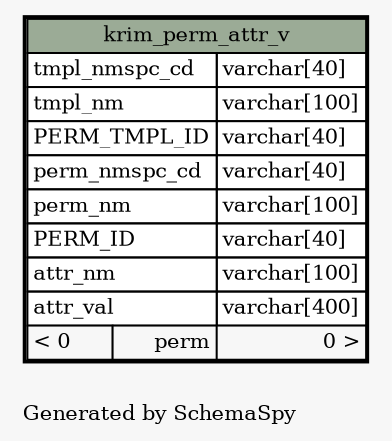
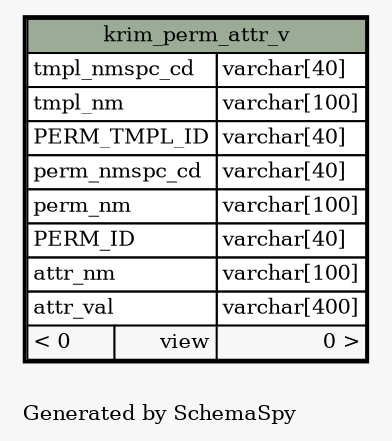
  digraph {
    bgcolor="#f7f7f7"
    fontname="DejaVu Serif"
    fontsize=11
    label="\nGenerated by SchemaSpy"
    labeljust=l
    nodesep=0.18
    rankdir=RL
    ranksep=0.46
-   n1 [fontname="DejaVu Serif" fontsize=11 label=<     <TABLE BORDER="2" CELLBORDER="1" CELLSPACING="0" BGCOLOR="#ffffff">       <TR><TD COLSPAN="3" BGCOLOR="#9bab96" ALIGN="CENTER">krim_perm_attr_v</TD></TR>       <TR><TD PORT="tmpl_nmspc_cd" COLSPAN="2" ALIGN="LEFT">tmpl_nmspc_cd</TD><TD PORT="tmpl_nmspc_cd.type" ALIGN="LEFT">varchar[40]</TD></TR>       <TR><TD PORT="tmpl_nm" COLSPAN="2" ALIGN="LEFT">tmpl_nm</TD><TD PORT="tmpl_nm.type" ALIGN="LEFT">varchar[100]</TD></TR>       <TR><TD PORT="PERM_TMPL_ID" COLSPAN="2" ALIGN="LEFT">PERM_TMPL_ID</TD><TD PORT="PERM_TMPL_ID.type" ALIGN="LEFT">varchar[40]</TD></TR>       <TR><TD PORT="perm_nmspc_cd" COLSPAN="2" ALIGN="LEFT">perm_nmspc_cd</TD><TD PORT="perm_nmspc_cd.type" ALIGN="LEFT">varchar[40]</TD></TR>       <TR><TD PORT="perm_nm" COLSPAN="2" ALIGN="LEFT">perm_nm</TD><TD PORT="perm_nm.type" ALIGN="LEFT">varchar[100]</TD></TR>       <TR><TD PORT="PERM_ID" COLSPAN="2" ALIGN="LEFT">PERM_ID</TD><TD PORT="PERM_ID.type" ALIGN="LEFT">varchar[40]</TD></TR>       <TR><TD PORT="attr_nm" COLSPAN="2" ALIGN="LEFT">attr_nm</TD><TD PORT="attr_nm.type" ALIGN="LEFT">varchar[100]</TD></TR>       <TR><TD PORT="attr_val" COLSPAN="2" ALIGN="LEFT">attr_val</TD><TD PORT="attr_val.type" ALIGN="LEFT">varchar[400]</TD></TR>       <TR><TD ALIGN="LEFT" BGCOLOR="#f7f7f7">&lt; 0</TD><TD ALIGN="RIGHT" BGCOLOR="#f7f7f7">perm</TD><TD ALIGN="RIGHT" BGCOLOR="#f7f7f7">0 &gt;</TD></TR>     </TABLE>> shape=plaintext]
+   n1 [fontname="DejaVu Serif" fontsize=11 label=<     <TABLE BORDER="2" CELLBORDER="1" CELLSPACING="0" BGCOLOR="#ffffff">       <TR><TD COLSPAN="3" BGCOLOR="#9bab96" ALIGN="CENTER">krim_perm_attr_v</TD></TR>       <TR><TD PORT="tmpl_nmspc_cd" COLSPAN="2" ALIGN="LEFT">tmpl_nmspc_cd</TD><TD PORT="tmpl_nmspc_cd.type" ALIGN="LEFT">varchar[40]</TD></TR>       <TR><TD PORT="tmpl_nm" COLSPAN="2" ALIGN="LEFT">tmpl_nm</TD><TD PORT="tmpl_nm.type" ALIGN="LEFT">varchar[100]</TD></TR>       <TR><TD PORT="PERM_TMPL_ID" COLSPAN="2" ALIGN="LEFT">PERM_TMPL_ID</TD><TD PORT="PERM_TMPL_ID.type" ALIGN="LEFT">varchar[40]</TD></TR>       <TR><TD PORT="perm_nmspc_cd" COLSPAN="2" ALIGN="LEFT">perm_nmspc_cd</TD><TD PORT="perm_nmspc_cd.type" ALIGN="LEFT">varchar[40]</TD></TR>       <TR><TD PORT="perm_nm" COLSPAN="2" ALIGN="LEFT">perm_nm</TD><TD PORT="perm_nm.type" ALIGN="LEFT">varchar[100]</TD></TR>       <TR><TD PORT="PERM_ID" COLSPAN="2" ALIGN="LEFT">PERM_ID</TD><TD PORT="PERM_ID.type" ALIGN="LEFT">varchar[40]</TD></TR>       <TR><TD PORT="attr_nm" COLSPAN="2" ALIGN="LEFT">attr_nm</TD><TD PORT="attr_nm.type" ALIGN="LEFT">varchar[100]</TD></TR>       <TR><TD PORT="attr_val" COLSPAN="2" ALIGN="LEFT">attr_val</TD><TD PORT="attr_val.type" ALIGN="LEFT">varchar[400]</TD></TR>       <TR><TD ALIGN="LEFT" BGCOLOR="#f7f7f7">&lt; 0</TD><TD ALIGN="RIGHT" BGCOLOR="#f7f7f7">view</TD><TD ALIGN="RIGHT" BGCOLOR="#f7f7f7">0 &gt;</TD></TR>     </TABLE>> shape=plaintext]
  }
